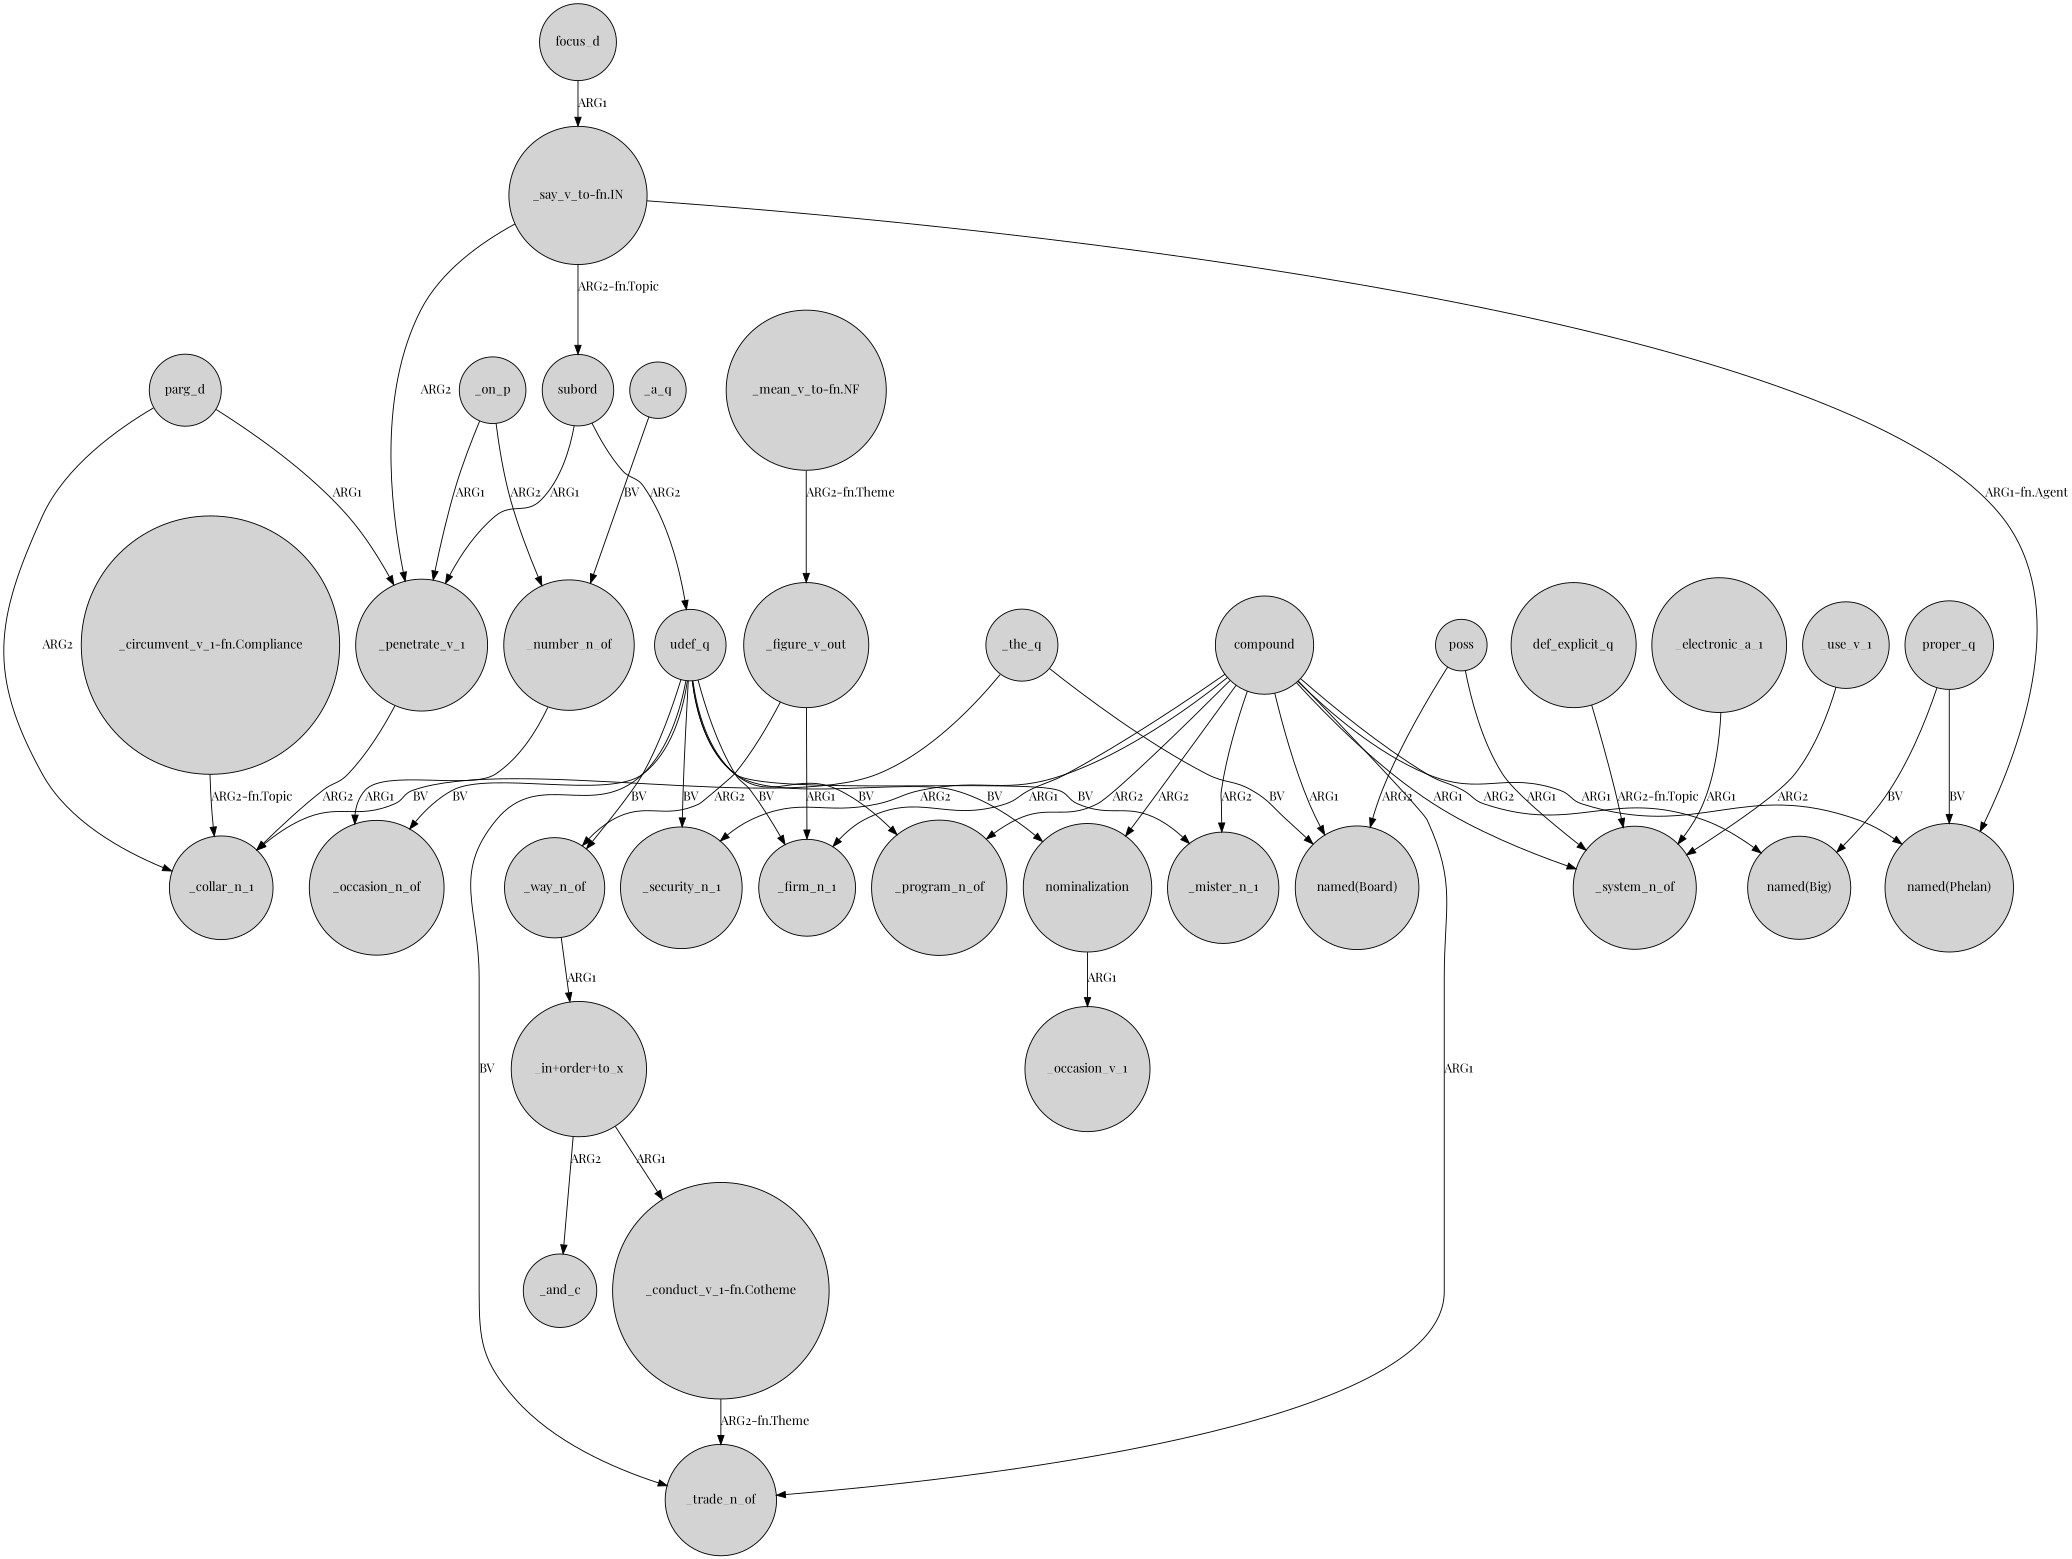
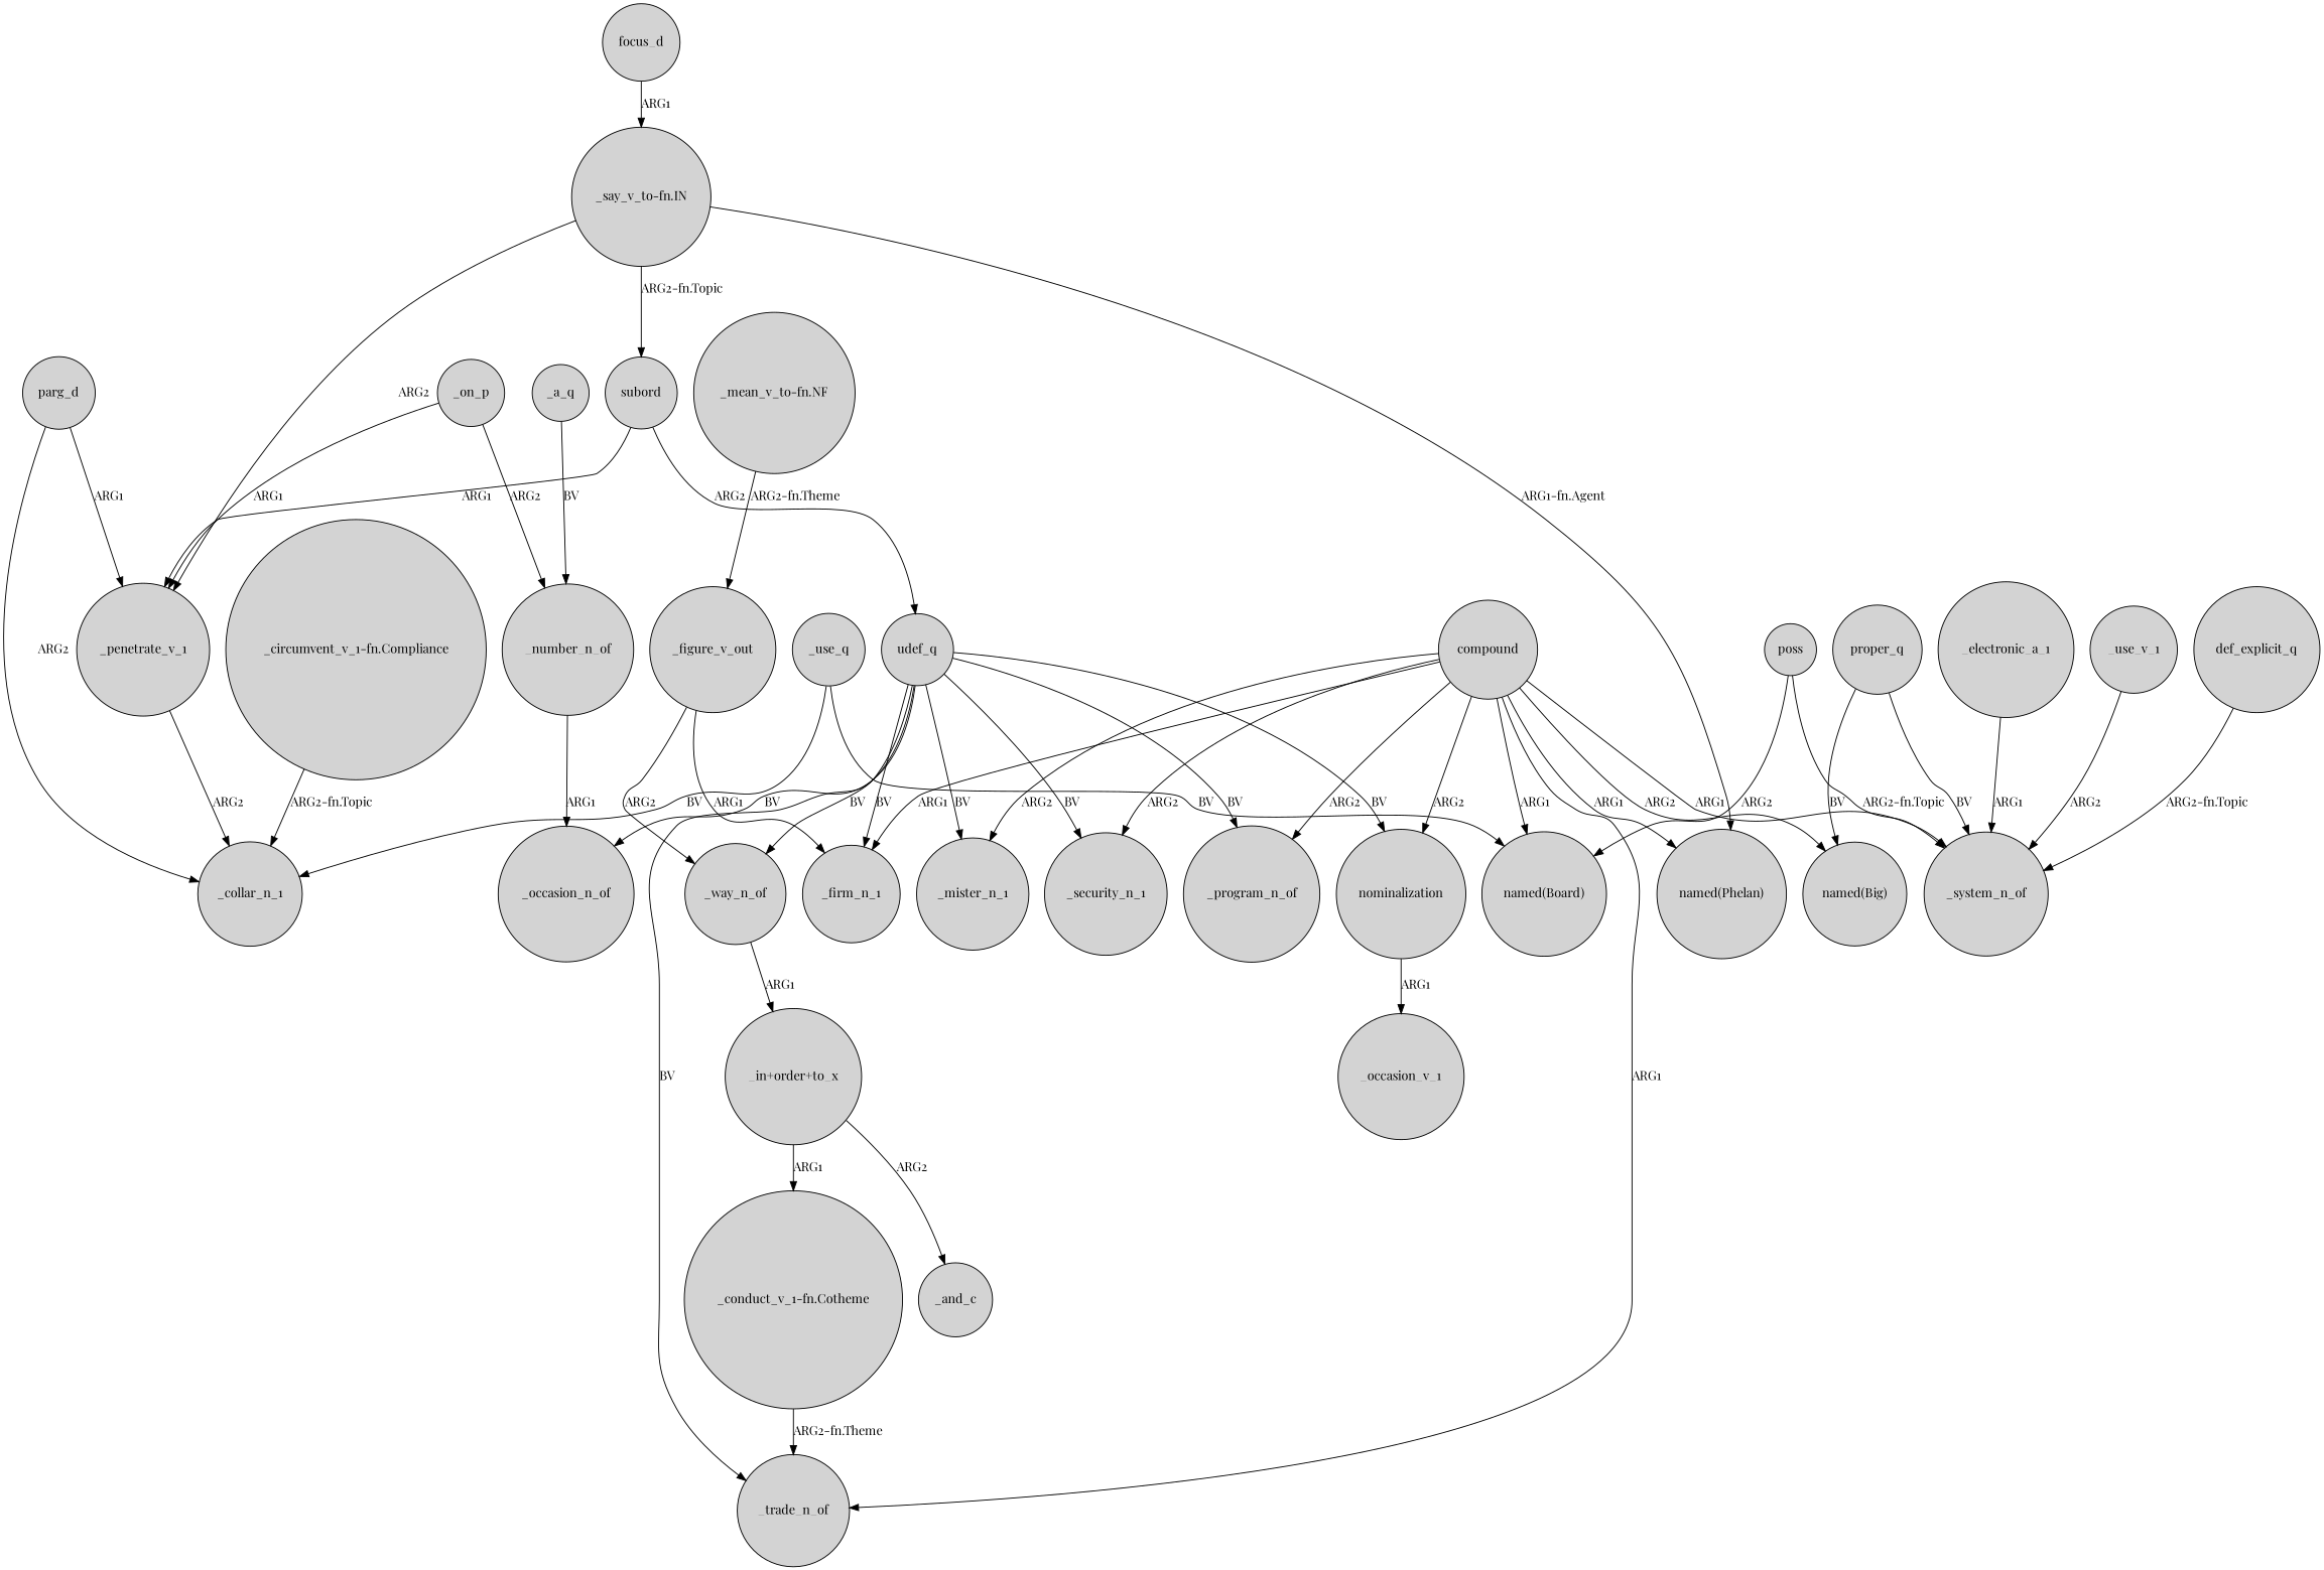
  digraph {
    fontname="Playfair Display"
    node [fontname="Playfair Display" shape=circle style=filled]
    edge [fontname="Playfair Display"]
    udef_q
    _occasion_n_of
    _program_n_of
    _trade_n_of
    _way_n_of
    _mister_n_1
    _security_n_1
    _firm_n_1
    nominalization
    "_in+order+to_x"
    n11 [label=_occasion_v_1]
    compound
    "named(Board)"
    _system_n_of
    "named(Phelan)"
    "named(Big)"
-   _the_q
+   _the_q [label=_use_q]
    _collar_n_1
    _a_q
    _number_n_of
    "_conduct_v_1-fn.Cotheme"
    _and_c
    _figure_v_out
    focus_d
    "_say_v_to-fn.IN"
    _penetrate_v_1
    subord
    _on_p
    poss
    def_explicit_q
    "_mean_v_to-fn.NF"
    parg_d
    "_circumvent_v_1-fn.Compliance"
    _electronic_a_1
    proper_q
    _use_v_1
    udef_q -> _occasion_n_of [label=BV]
    udef_q -> _program_n_of [label=BV]
    udef_q -> _trade_n_of [label=BV]
    udef_q -> _way_n_of [label=BV]
    udef_q -> _mister_n_1 [label=BV]
    udef_q -> _security_n_1 [label=BV]
    udef_q -> _firm_n_1 [label=BV]
    udef_q -> nominalization [label=BV]
    _way_n_of -> "_in+order+to_x" [label=ARG1]
    nominalization -> n11 [label=ARG1]
    "_in+order+to_x" -> "_conduct_v_1-fn.Cotheme" [label=ARG1]
    "_in+order+to_x" -> _and_c [label=ARG2]
    compound -> _program_n_of [label=ARG2]
    compound -> _trade_n_of [label=ARG1]
    compound -> _mister_n_1 [label=ARG2]
    compound -> _security_n_1 [label=ARG2]
    compound -> _firm_n_1 [label=ARG1]
    compound -> nominalization [label=ARG2]
    compound -> "named(Board)" [label=ARG1]
    compound -> _system_n_of [label=ARG1]
    compound -> "named(Phelan)" [label=ARG1]
    compound -> "named(Big)" [label=ARG2]
    _the_q -> "named(Board)" [label=BV]
    _the_q -> _collar_n_1 [label=BV]
    _a_q -> _number_n_of [label=BV]
    _number_n_of -> _occasion_n_of [label=ARG1]
    "_conduct_v_1-fn.Cotheme" -> _trade_n_of [label="ARG2-fn.Theme"]
    _figure_v_out -> _way_n_of [label=ARG2]
    _figure_v_out -> _firm_n_1 [label=ARG1]
    focus_d -> "_say_v_to-fn.IN" [label=ARG1]
    "_say_v_to-fn.IN" -> "named(Phelan)" [label="ARG1-fn.Agent"]
    "_say_v_to-fn.IN" -> _penetrate_v_1 [label=ARG2]
    "_say_v_to-fn.IN" -> subord [label="ARG2-fn.Topic"]
    _penetrate_v_1 -> _collar_n_1 [label=ARG2]
    subord -> udef_q [label=ARG2]
    subord -> _penetrate_v_1 [label=ARG1]
    _on_p -> _number_n_of [label=ARG2]
    _on_p -> _penetrate_v_1 [label=ARG1]
    poss -> "named(Board)" [label=ARG2]
-   poss -> _system_n_of [label=ARG1]
+   poss -> _system_n_of [label="ARG2-fn.Topic"]
    def_explicit_q -> _system_n_of [label="ARG2-fn.Topic"]
    "_mean_v_to-fn.NF" -> _figure_v_out [label="ARG2-fn.Theme"]
    parg_d -> _collar_n_1 [label=ARG2]
    parg_d -> _penetrate_v_1 [label=ARG1]
    "_circumvent_v_1-fn.Compliance" -> _collar_n_1 [label="ARG2-fn.Topic"]
    _electronic_a_1 -> _system_n_of [label=ARG1]
-   proper_q -> "named(Phelan)" [label=BV]
+   proper_q -> _system_n_of [label=BV]
    proper_q -> "named(Big)" [label=BV]
    _use_v_1 -> _system_n_of [label=ARG2]
  }
